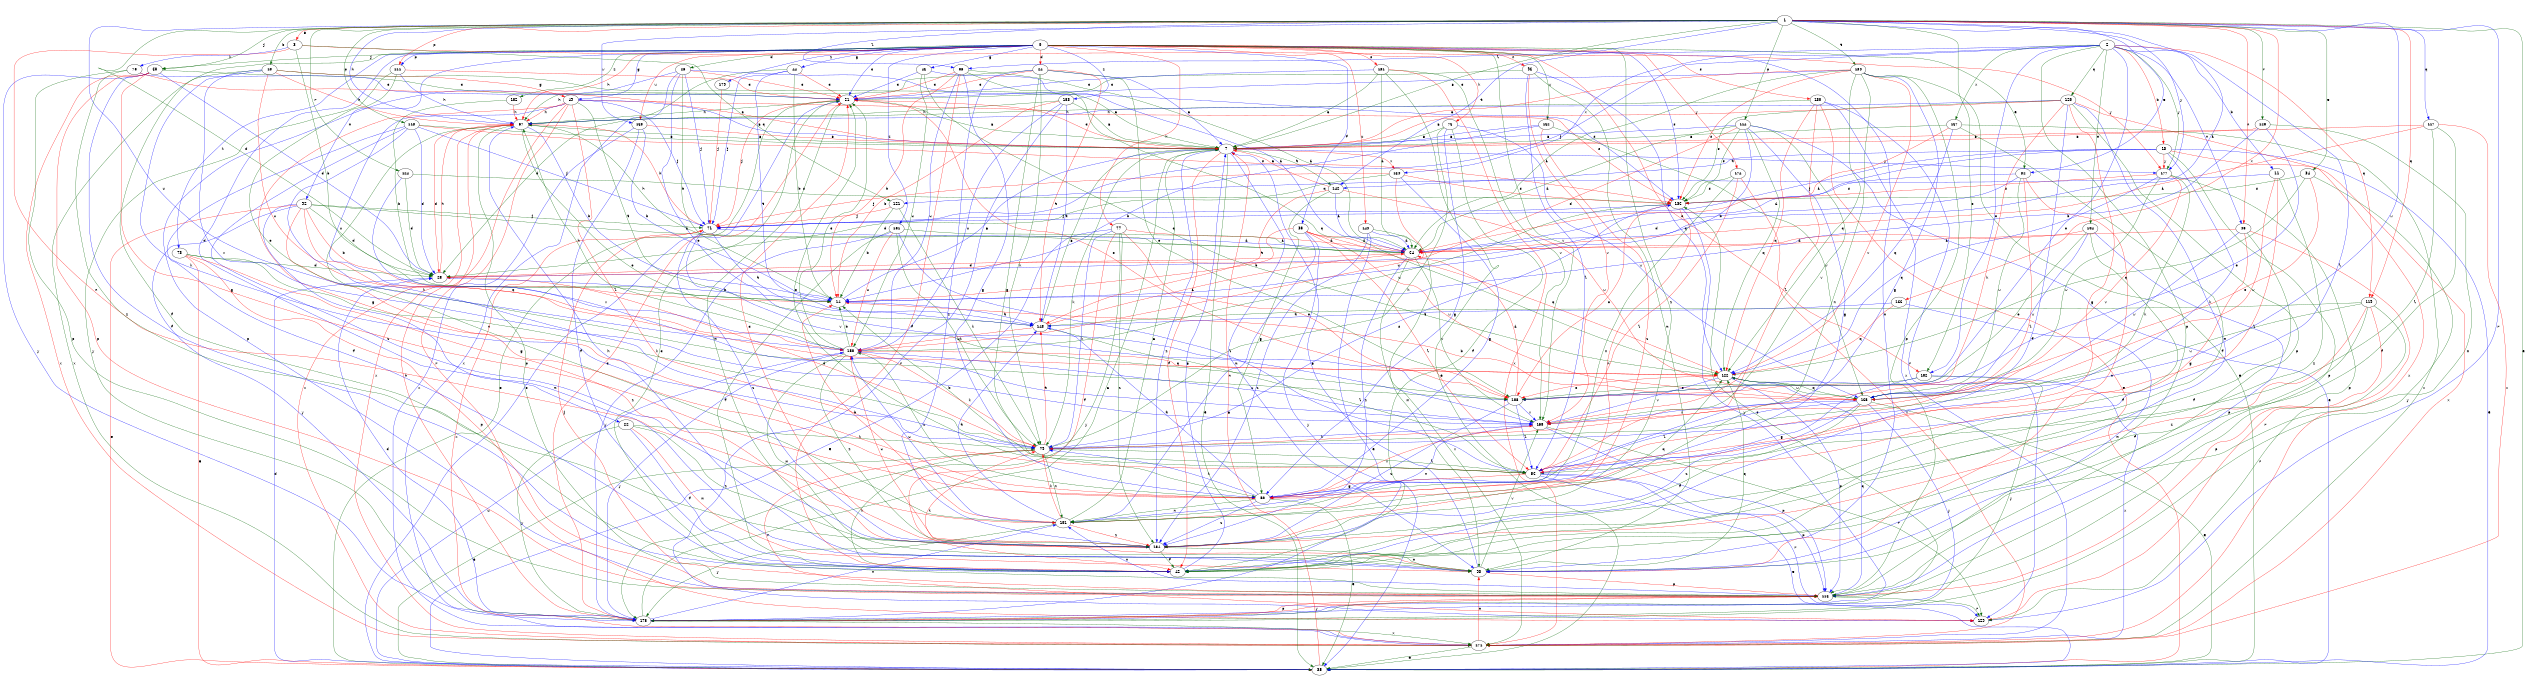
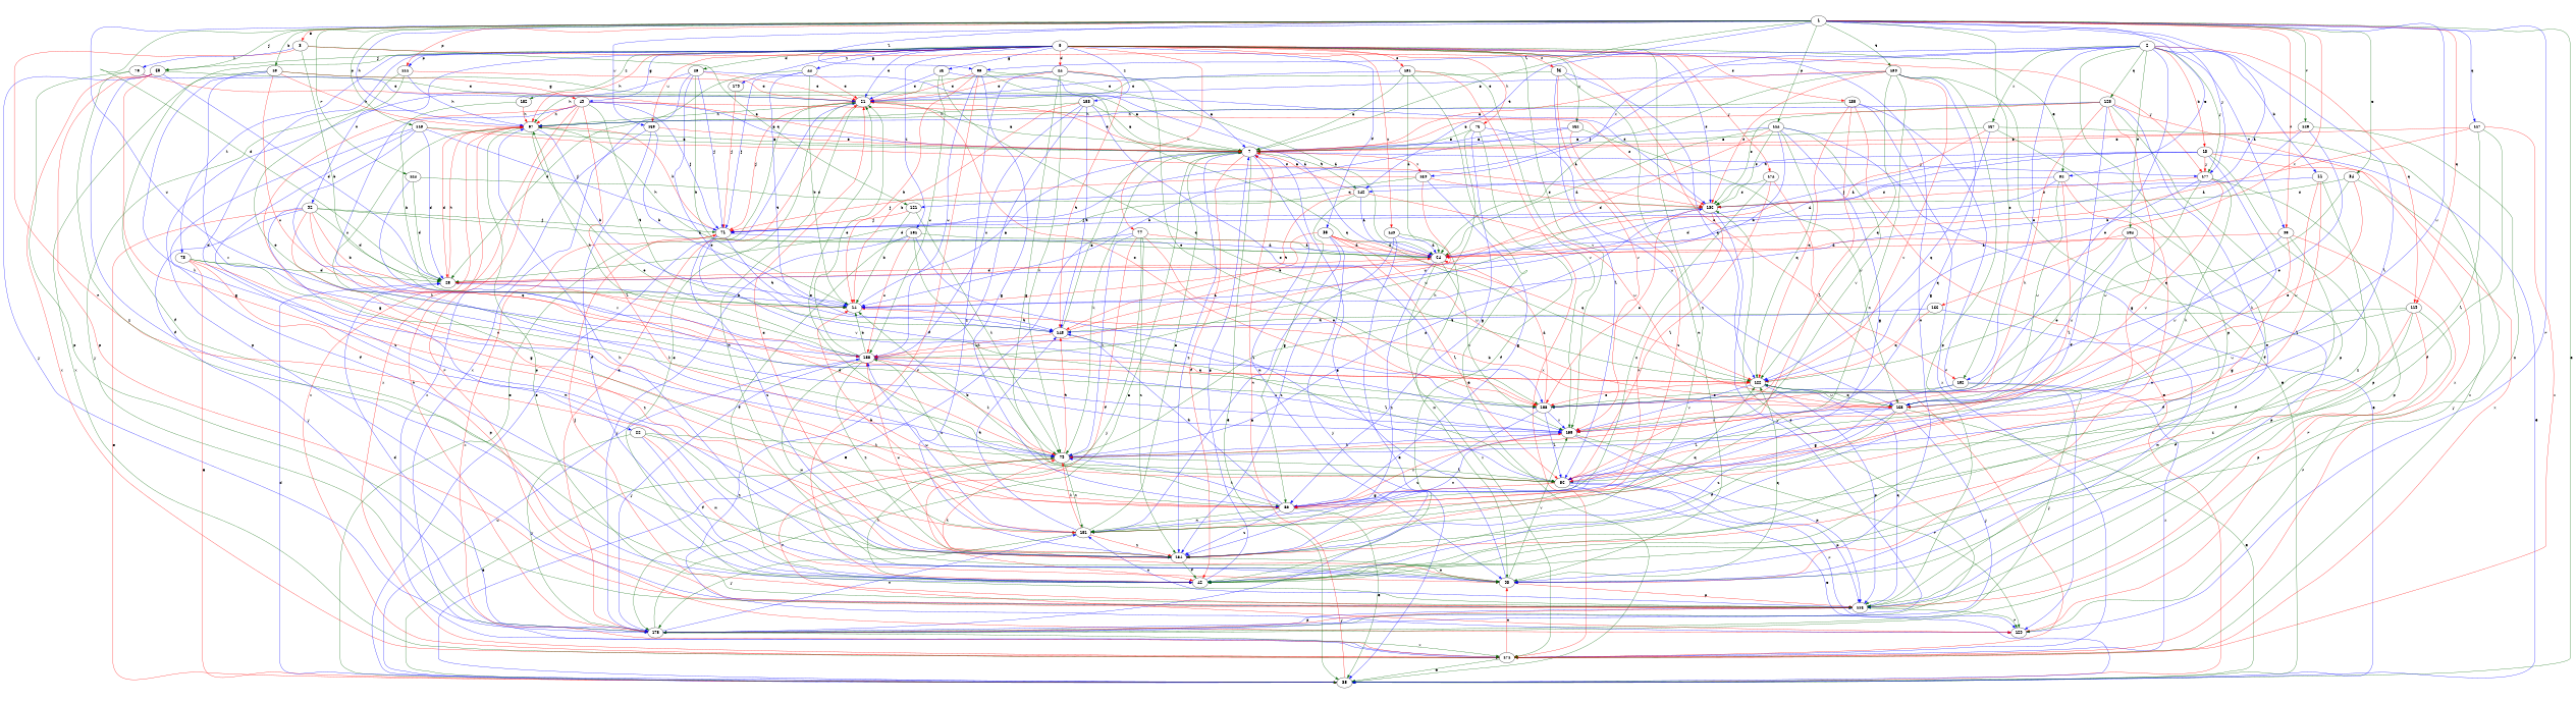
  strict digraph {
    fontname="DejaVu Sans Mono"
    node [fontname="DejaVu Sans Mono"]
    edge [color=blue fontname="DejaVu Sans Mono"]
    0
    21
    22
    24
    25
    32
    38
    42
    44
    46
    49
    57
    68
    73
    76
    77
    92
    93
    96
    102
    111
    130
    131
    136
    149
    158
    162
    163
    174
    179
    181
    182
    183
    184
    7
    35
    71
    108
    79
    178
    143
    50
    116
    14
    171
    28
    165
    n48 [label=56]
    64
    101
    122
    150
    129
    1
    3
    10
    34
    85
    98
    113
    114
    117
    119
    124
    128
    139
    142
    166
    177
    78
    121
    169
    2
    11
    13
    104
    120
    167
    0 -> 21 [label=c]
    0 -> 22 [label=d]
    0 -> 24 [color=red label=d]
    0 -> 25 [color=darkgreen label=d]
    0 -> 32 [color=darkgreen label=e]
    0 -> 38 [label=f]
    0 -> 42 [color=darkgreen label=f]
    0 -> 44 [label=g]
    0 -> 46 [label=g]
    0 -> 49 [label=g]
    0 -> 57 [color=red label=h]
    0 -> 68 [color=darkgreen label=j]
    0 -> 73 [label=k]
    0 -> 76 [color=red label=k]
    0 -> 77 [color=red label=k]
    0 -> 92 [label=m]
    0 -> 93 [label=m]
    0 -> 96 [color=red label=n]
    0 -> 102 [color=red label=o]
    0 -> 111 [label=p]
    0 -> 130 [color=red label=s]
    0 -> 131 [color=red label=s]
    0 -> 136 [label=s]
    0 -> 149 [color=red label=u]
    0 -> 158 [color=darkgreen label=v]
    0 -> 162 [color=darkgreen label=w]
    0 -> 163 [color=red label=w]
    0 -> 174 [color=red label=y]
    0 -> 179 [label=z]
    0 -> 181 [label=z]
    0 -> 182 [color=darkgreen label=z]
    0 -> 183 [label=z]
    0 -> 184 [color=darkgreen label=z]
    21 -> 57 [color=darkgreen label=h]
    21 -> 93 [color=darkgreen label=m]
    21 -> 7 [color=darkgreen label=a]
    21 -> 35 [color=darkgreen label=e]
    21 -> 71 [color=red label=j]
    21 -> 108 [color=red label=o]
    22 -> 42 [label=f]
    22 -> 93 [color=red label=m]
    22 -> 184 [color=darkgreen label=z]
    22 -> 79 [color=darkgreen label=k]
    22 -> 178 [color=darkgreen label=y]
    24 -> 21 [color=red label=c]
    24 -> 57 [color=darkgreen label=h]
    24 -> 184 [label=z]
    24 -> 7 [label=a]
    24 -> 108 [color=darkgreen label=o]
    24 -> 79 [color=darkgreen label=k]
    24 -> 143 [color=red label=t]
    24 -> 50 [color=darkgreen label=g]
    25 -> 21 [color=red label=c]
    25 -> 136 [label=s]
    25 -> 71 [label=j]
    25 -> 108 [label=o]
    25 -> 116 [label=p]
    25 -> 14 [color=darkgreen label=b]
    25 -> 171 [label=x]
    32 -> 93 [color=red label=m]
    32 -> 136 [label=s]
    32 -> 28 [label=d]
    32 -> 165 [color=darkgreen label=w]
    32 -> n48 [color=red label=l]
    38 -> 178 [label=y]
    38 -> 14 [color=red label=b]
    38 -> 165 [color=red label=w]
    38 -> n48 [color=red label=l]
    38 -> 64 [color=red label=i]
    38 -> 101 [label=n]
    38 -> 122 [color=red label=q]
    42 -> 7 [label=a]
    42 -> 79 [color=darkgreen label=k]
    44 -> 21 [color=red label=c]
    44 -> 71 [label=j]
    44 -> 143 [label=t]
    44 -> 14 [color=darkgreen label=b]
    44 -> 28 [color=darkgreen label=d]
    46 -> 21 [label=c]
    46 -> 64 [label=i]
    46 -> 122 [color=darkgreen label=q]
    46 -> 150 [color=darkgreen label=u]
    49 -> 57 [color=red label=h]
    49 -> 136 [color=red label=s]
    49 -> 7 [label=a]
    49 -> 71 [label=j]
    49 -> 143 [color=darkgreen label=t]
    49 -> 50 [color=red label=g]
    49 -> 171 [color=red label=x]
    49 -> n48 [color=red label=l]
    49 -> 150 [label=u]
    49 -> 129 [color=red label=r]
    57 -> 7 [color=darkgreen label=a]
    57 -> 108 [color=darkgreen label=o]
    57 -> 116 [color=darkgreen label=p]
    57 -> 14 [label=b]
    57 -> 171 [color=red label=x]
    57 -> 28 [color=red label=d]
    57 -> 101 [color=darkgreen label=n]
    68 -> 21 [color=darkgreen label=c]
    68 -> 42 [label=f]
    68 -> 178 [label=y]
    68 -> 50 [color=red label=g]
    68 -> 116 [color=red label=p]
    68 -> 171 [color=red label=x]
    68 -> 28 [label=d]
    73 -> 184 [color=red label=z]
    73 -> 35 [color=red label=e]
    73 -> 79 [color=darkgreen label=k]
    73 -> 116 [color=red label=p]
    73 -> 28 [color=darkgreen label=d]
    76 -> 42 [color=darkgreen label=f]
    76 -> 7 [color=darkgreen label=a]
    76 -> 79 [color=darkgreen label=k]
    76 -> 50 [label=g]
    76 -> 165 [label=w]
    77 -> 42 [color=red label=f]
    77 -> 184 [color=darkgreen label=z]
    77 -> 35 [label=e]
    77 -> 108 [color=red label=o]
    77 -> 79 [label=k]
    77 -> 178 [color=darkgreen label=y]
    77 -> 64 [color=red label=i]
    92 -> 93 [label=m]
    92 -> 35 [color=red label=e]
    92 -> 71 [color=darkgreen label=j]
    92 -> 178 [label=y]
    92 -> 50 [color=red label=g]
    92 -> 14 [color=red label=b]
    92 -> 28 [color=darkgreen label=d]
    92 -> 64 [color=darkgreen label=i]
    92 -> 122 [color=red label=q]
    93 -> 57 [label=h]
    93 -> 158 [color=darkgreen label=v]
    93 -> 7 [label=a]
    93 -> 79 [color=red label=k]
    93 -> 116 [color=red label=p]
    93 -> 122 [color=darkgreen label=q]
    96 -> 21 [color=darkgreen label=c]
    96 -> 93 [color=darkgreen label=m]
    96 -> 158 [color=red label=v]
    96 -> n48 [label=l]
    96 -> 122 [label=q]
    102 -> 108 [color=darkgreen label=o]
    102 -> 178 [color=darkgreen label=y]
    102 -> 50 [label=g]
    102 -> 171 [label=x]
    111 -> 21 [color=red label=c]
    111 -> 57 [label=h]
    111 -> 108 [color=darkgreen label=o]
    111 -> 178 [color=darkgreen label=y]
    130 -> 57 [color=darkgreen label=h]
    130 -> 35 [color=red label=e]
    130 -> 171 [label=x]
    130 -> n48 [color=red label=l]
    130 -> 122 [color=red label=q]
    130 -> 129 [label=r]
    131 -> 21 [label=c]
    131 -> 158 [color=darkgreen label=v]
    131 -> 7 [color=darkgreen label=a]
    131 -> 35 [color=darkgreen label=e]
    131 -> 171 [color=red label=x]
    131 -> 64 [color=darkgreen label=i]
    136 -> 71 [label=j]
    136 -> 108 [color=red label=o]
    136 -> 178 [label=y]
    136 -> 101 [color=red label=n]
    136 -> 150 [color=darkgreen label=u]
    149 -> 93 [color=darkgreen label=m]
    149 -> 184 [label=z]
    149 -> 35 [label=e]
    149 -> 64 [label=i]
    158 -> 79 [label=k]
    158 -> 116 [label=p]
    158 -> 101 [label=n]
    158 -> 150 [label=u]
    158 -> 129 [color=darkgreen label=r]
    162 -> 184 [color=red label=z]
    162 -> 7 [label=a]
    162 -> 14 [label=b]
    162 -> 165 [color=darkgreen label=w]
    163 -> 42 [label=f]
    163 -> 7 [color=red label=a]
    163 -> 14 [label=b]
    163 -> 171 [label=x]
    174 -> 136 [color=darkgreen label=s]
    174 -> 171 [color=red label=x]
    174 -> n48 [color=red label=l]
    174 -> 101 [color=darkgreen label=n]
    179 -> 71 [color=red label=j]
    181 -> 42 [color=darkgreen label=f]
    181 -> 79 [color=darkgreen label=k]
    181 -> 178 [label=y]
    181 -> n48 [label=l]
    181 -> 64 [color=darkgreen label=i]
    181 -> 150 [color=red label=u]
    182 -> 57 [color=red label=h]
    182 -> 14 [color=darkgreen label=b]
    183 -> 57 [color=darkgreen label=h]
    183 -> 7 [color=darkgreen label=a]
+   183 -> 108 [label=o]
    183 -> 143 [label=t]
    183 -> 14 [color=red label=b]
    183 -> 150 [label=u]
    183 -> 129 [label=r]
    184 -> 21 [color=red label=c]
    184 -> 42 [color=darkgreen label=f]
    184 -> 93 [color=darkgreen label=m]
    184 -> 150 [color=red label=u]
    7 -> 21 [color=red label=c]
    7 -> 42 [color=red label=f]
    7 -> 93 [label=m]
    7 -> 184 [label=z]
    7 -> 35 [color=darkgreen label=e]
    7 -> 79 [color=darkgreen label=k]
    7 -> 142 [color=darkgreen label=t]
    7 -> 177 [label=y]
    7 -> 169 [color=red label=x]
    35 -> 21 [label=c]
    35 -> 7 [color=red label=a]
    35 -> 28 [label=d]
    35 -> 150 [label=u]
    71 -> 57 [color=red label=h]
    71 -> 158 [label=v]
    71 -> 184 [label=z]
    71 -> 143 [label=t]
    71 -> 171 [color=red label=x]
    71 -> 64 [label=i]
    108 -> 158 [label=v]
    108 -> 184 [label=z]
    108 -> n48 [label=l]
    108 -> 64 [color=red label=i]
    79 -> 136 [label=s]
    79 -> 35 [color=darkgreen label=e]
    79 -> 143 [color=red label=t]
    79 -> 28 [color=red label=d]
    79 -> n48 [color=darkgreen label=l]
    79 -> 101 [color=darkgreen label=n]
    79 -> 129 [color=red label=r]
    178 -> 21 [color=red label=c]
    178 -> 57 [color=red label=h]
    178 -> 136 [color=darkgreen label=s]
    178 -> 7 [color=darkgreen label=a]
-   178 -> 116 [color=red label=p]
+   178 -> 116 [label=p]
    178 -> 171 [color=darkgreen label=x]
    178 -> 28 [label=d]
    178 -> 101 [label=n]
    143 -> 7 [color=darkgreen label=a]
    143 -> n48 [color=darkgreen label=l]
    143 -> 64 [color=red label=i]
    143 -> 150 [color=red label=u]
    50 -> 158 [color=red label=v]
    50 -> 184 [label=z]
    50 -> 35 [color=darkgreen label=e]
    50 -> 79 [label=k]
    50 -> 143 [label=t]
    50 -> 101 [color=darkgreen label=n]
    50 -> 150 [color=darkgreen label=u]
    116 -> 21 [color=darkgreen label=c]
    116 -> 71 [color=red label=j]
    116 -> 178 [color=red label=y]
    116 -> 101 [label=n]
    116 -> 122 [label=q]
    116 -> 129 [color=darkgreen label=r]
    14 -> 7 [label=a]
    14 -> 143 [label=t]
    171 -> 93 [color=red label=m]
    171 -> 35 [color=darkgreen label=e]
    28 -> 57 [color=red label=h]
    28 -> 14 [label=b]
    165 -> 42 [color=darkgreen label=f]
    165 -> 158 [label=v]
    165 -> 184 [label=z]
    165 -> 35 [color=darkgreen label=e]
    165 -> 178 [label=y]
    165 -> 14 [color=red label=b]
    165 -> n48 [label=l]
    165 -> 122 [color=darkgreen label=q]
    n48 -> 21 [color=darkgreen label=c]
    n48 -> 35 [label=e]
    n48 -> 50 [color=red label=g]
    n48 -> 116 [label=p]
    n48 -> 14 [color=darkgreen label=b]
    n48 -> 129 [label=r]
    64 -> 57 [color=darkgreen label=h]
    64 -> 158 [color=darkgreen label=v]
    64 -> 184 [label=z]
    64 -> 171 [color=darkgreen label=x]
    64 -> 28 [color=red label=d]
    101 -> 184 [color=red label=z]
    101 -> 7 [color=darkgreen label=a]
    101 -> 79 [color=red label=k]
    101 -> 178 [color=darkgreen label=y]
    101 -> 143 [label=t]
    101 -> 14 [color=red label=b]
    101 -> 122 [color=darkgreen label=q]
    101 -> 150 [label=u]
    122 -> 158 [label=v]
    122 -> 108 [color=red label=o]
    122 -> 116 [label=p]
    122 -> 165 [color=darkgreen label=w]
    150 -> 21 [color=darkgreen label=c]
    150 -> 57 [color=darkgreen label=h]
    150 -> 93 [color=darkgreen label=m]
    150 -> 184 [color=darkgreen label=z]
    150 -> 79 [color=red label=k]
    150 -> 178 [label=y]
    150 -> 14 [color=darkgreen label=b]
    150 -> 122 [color=red label=q]
    1 -> 32 [label=e]
    1 -> 57 [label=h]
    1 -> 68 [color=darkgreen label=j]
    1 -> 102 [color=darkgreen label=o]
    1 -> 111 [color=red label=p]
    1 -> 163 [label=w]
    1 -> 7 [color=darkgreen label=a]
    1 -> 35 [color=darkgreen label=e]
    1 -> 28 [color=darkgreen label=d]
    1 -> 165 [label=w]
    1 -> 64 [label=i]
    1 -> 150 [label=u]
    1 -> 129 [label=r]
    1 -> 3 [color=red label=a]
    1 -> 10 [color=darkgreen label=b]
    1 -> 34 [color=darkgreen label=e]
    1 -> 85 [label=l]
    1 -> 98 [color=red label=n]
    1 -> 113 [color=darkgreen label=p]
    1 -> 114 [color=darkgreen label=p]
    1 -> 117 [label=q]
    1 -> 119 [color=red label=q]
    1 -> 124 [color=darkgreen label=r]
    1 -> 128 [color=darkgreen label=r]
    1 -> 139 [color=darkgreen label=t]
    1 -> 142 [label=t]
    1 -> 166 [color=red label=x]
    1 -> 177 [label=y]
    3 -> 14 [color=darkgreen label=b]
    3 -> 101 [color=red label=n]
    3 -> 177 [color=red label=y]
    3 -> 78 [label=k]
    3 -> 121 [color=darkgreen label=q]
    10 -> 49 [color=red label=g]
    10 -> 57 [color=red label=h]
    10 -> 158 [label=v]
    10 -> 7 [color=darkgreen label=a]
    10 -> 79 [label=k]
    10 -> 171 [color=darkgreen label=x]
    10 -> 150 [color=red label=u]
    34 -> 136 [color=darkgreen label=s]
    34 -> 108 [color=red label=o]
    34 -> 178 [color=darkgreen label=y]
    34 -> 122 [color=darkgreen label=q]
    85 -> 21 [color=red label=c]
    85 -> 42 [color=red label=f]
    85 -> 50 [label=g]
    85 -> 14 [color=red label=b]
    85 -> 64 [color=darkgreen label=i]
    85 -> 122 [color=darkgreen label=q]
    85 -> 150 [label=u]
    98 -> 42 [color=darkgreen label=f]
    98 -> 50 [color=red label=g]
    98 -> 165 [label=w]
    98 -> 64 [color=red label=i]
    98 -> 129 [color=red label=r]
    113 -> 42 [label=f]
    113 -> 136 [color=red label=s]
    113 -> 184 [label=z]
    113 -> 7 [color=darkgreen label=a]
    113 -> 71 [label=j]
    113 -> 79 [label=k]
    113 -> 28 [label=d]
    114 -> 136 [color=darkgreen label=s]
    114 -> 158 [color=darkgreen label=v]
    114 -> 7 [label=a]
    114 -> 35 [label=e]
    114 -> 50 [label=g]
    114 -> 14 [label=b]
    114 -> 28 [color=red label=d]
    114 -> 64 [color=darkgreen label=i]
    114 -> 122 [color=darkgreen label=q]
    117 -> 42 [color=darkgreen label=f]
    117 -> 7 [color=red label=a]
    117 -> 171 [color=red label=x]
    117 -> n48 [color=darkgreen label=l]
    117 -> 64 [color=red label=i]
    119 -> 42 [color=darkgreen label=f]
    119 -> 184 [color=red label=z]
    119 -> 143 [color=darkgreen label=t]
    119 -> 116 [color=red label=p]
    119 -> 165 [color=darkgreen label=w]
    119 -> 129 [color=darkgreen label=r]
    124 -> 136 [color=darkgreen label=s]
    124 -> 158 [label=v]
    124 -> 28 [color=darkgreen label=d]
    128 -> 93 [color=darkgreen label=m]
    128 -> 7 [color=red label=a]
    128 -> 108 [label=o]
    128 -> 14 [label=b]
    139 -> 21 [label=c]
    139 -> 136 [color=red label=s]
    139 -> 158 [color=red label=v]
    139 -> 7 [color=red label=a]
    139 -> 35 [color=darkgreen label=e]
    139 -> 50 [label=g]
    139 -> 116 [color=darkgreen label=p]
    139 -> 64 [color=darkgreen label=i]
    139 -> 101 [color=darkgreen label=n]
    139 -> 122 [color=darkgreen label=q]
    142 -> 7 [color=red label=a]
    142 -> 143 [color=red label=t]
    142 -> 50 [color=darkgreen label=g]
    142 -> 165 [color=red label=w]
    142 -> 64 [label=i]
    166 -> 93 [label=m]
    166 -> 143 [label=t]
    166 -> 122 [color=red label=q]
    177 -> 136 [color=red label=s]
    177 -> 158 [color=red label=v]
    177 -> 79 [color=darkgreen label=k]
    177 -> 116 [color=darkgreen label=p]
    177 -> 165 [color=darkgreen label=w]
    177 -> 122 [label=q]
    78 -> 21 [label=c]
    78 -> 184 [color=darkgreen label=z]
    78 -> 7 [color=red label=a]
    78 -> 116 [color=darkgreen label=p]
    121 -> 71 [color=red label=j]
    121 -> 79 [color=darkgreen label=k]
    121 -> 14 [color=darkgreen label=b]
    169 -> 136 [color=red label=s]
    169 -> 71 [color=red label=j]
    169 -> 50 [label=g]
    169 -> 28 [color=darkgreen label=d]
    169 -> 150 [color=red label=u]
    2 -> 102 [label=o]
    2 -> 71 [label=j]
    2 -> 108 [label=o]
    2 -> 116 [color=darkgreen label=p]
    2 -> n48 [label=l]
    2 -> 85 [label=l]
    2 -> 98 [label=n]
    2 -> 119 [color=red label=q]
    2 -> 177 [color=darkgreen label=y]
    2 -> 169 [label=x]
    2 -> 11 [label=b]
    2 -> 13 [color=red label=b]
    2 -> 104 [color=darkgreen label=o]
    2 -> 120 [color=darkgreen label=q]
    2 -> 167 [color=darkgreen label=x]
    11 -> 184 [color=darkgreen label=z]
    11 -> 165 [color=red label=w]
    11 -> n48 [color=red label=l]
    11 -> 121 [label=q]
    13 -> 35 [label=e]
    13 -> 71 [label=j]
    13 -> 79 [label=k]
    13 -> 116 [color=darkgreen label=p]
    13 -> 171 [color=red label=x]
    13 -> 64 [label=i]
    13 -> 142 [label=t]
    13 -> 177 [color=red label=y]
    104 -> 42 [color=darkgreen label=f]
    104 -> 108 [color=darkgreen label=o]
    104 -> 116 [label=p]
    104 -> 165 [label=w]
    104 -> 64 [color=red label=i]
    120 -> 42 [label=f]
    120 -> 57 [label=h]
    120 -> 93 [label=m]
    120 -> 136 [color=darkgreen label=s]
    120 -> 7 [color=red label=a]
    120 -> 79 [color=red label=k]
    120 -> 50 [color=red label=g]
    120 -> 116 [color=darkgreen label=p]
    120 -> 171 [color=red label=x]
    167 -> 42 [color=darkgreen label=f]
    167 -> 7 [color=darkgreen label=a]
    167 -> 171 [color=darkgreen label=x]
    167 -> 64 [color=red label=i]
    167 -> 122 [label=q]
  }
